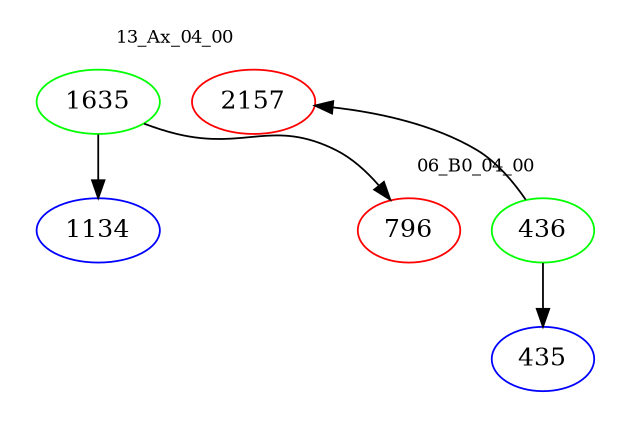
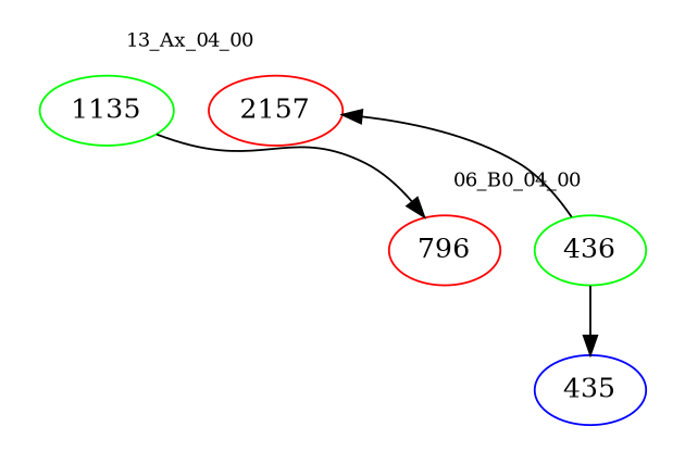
  digraph {
    node [color=green]
    edge [color=black]
-   n1 [label=1635]
-   n2 [color=blue label=1134]
+   n1 [label=1135]
    n3 [color=red label=2157]
    n4 [label=436]
    n5 [color=blue label=435]
    n6 [color=red label=796]
    subgraph cluster_1 {
      color=white
      fontsize=10
      label="13_Ax_04_00"
      n1
-     n2
      n3
    }
    subgraph cluster_2 {
      color=white
      fontsize=10
      label="06_B0_04_00"
      n4
      n5
      n6
    }
-   n1 -> n2
    n1 -> n6
    n4 -> n3
    n4 -> n5
  }
